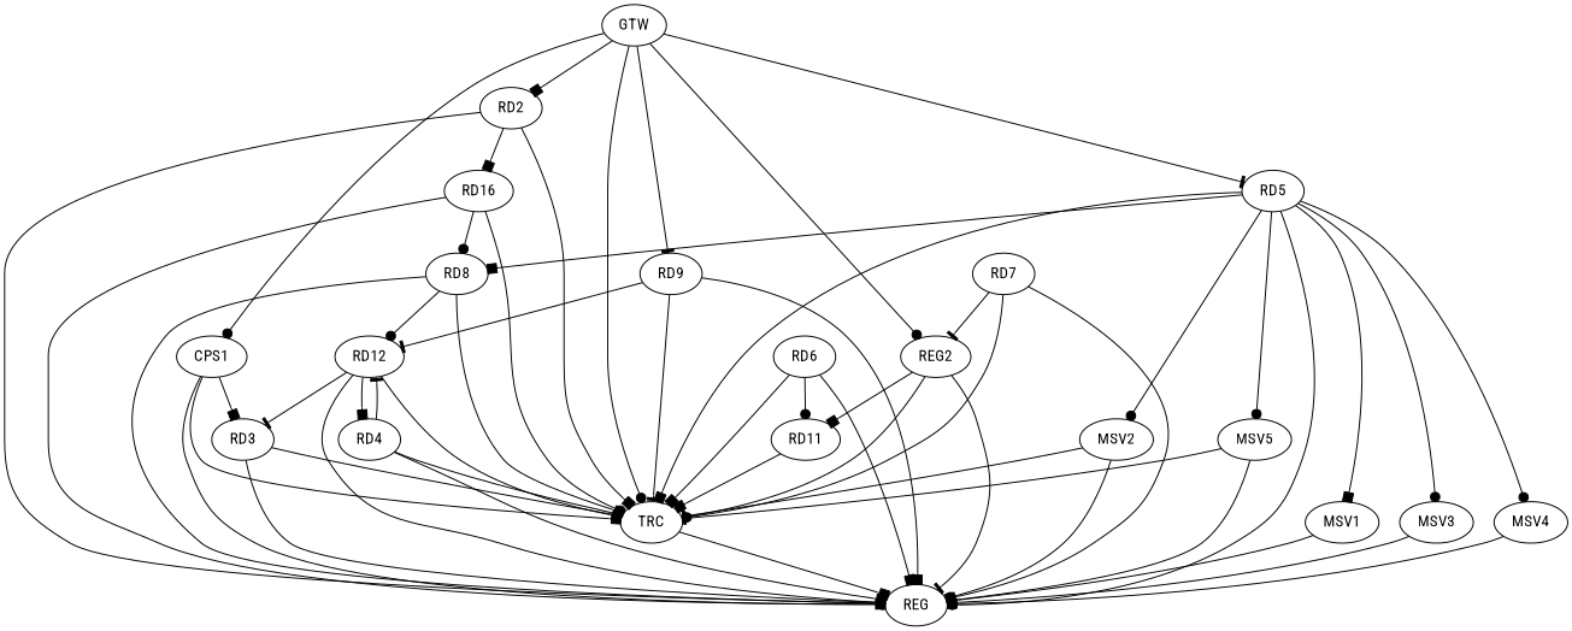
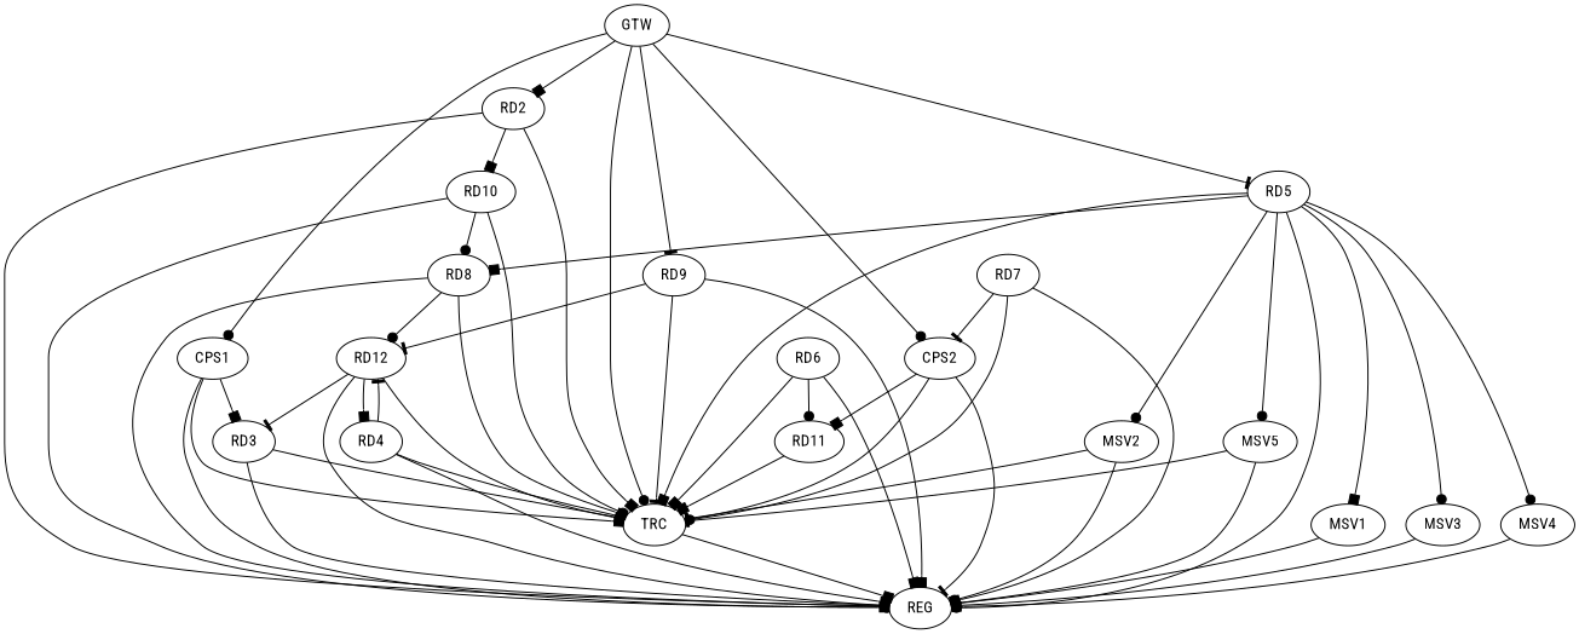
  strict digraph {
    fontname="Roboto Condensed"
    node [fontname="Roboto Condensed"]
    edge [arrowhead=box fontname="Roboto Condensed"]
    n1 [label=REG]
    n2 [label=TRC]
    n3 [label=RD2]
-   n4 [label=RD16]
+   n4 [label=RD10]
    n5 [label=RD8]
    n6 [label=RD3]
    n7 [label=RD4]
    n8 [label=RD12]
    n9 [label=RD5]
    n10 [label=MSV1]
    n11 [label=MSV2]
    n12 [label=MSV3]
    n13 [label=MSV4]
    n14 [label=MSV5]
    n15 [label=RD6]
    n16 [label=RD11]
    n17 [label=RD7]
-   n18 [label=REG2]
+   n18 [label=CPS2]
    n19 [label=RD9]
    n20 [label=CPS1]
    n21 [label=GTW]
    n2 -> n1
    n3 -> n1 [arrowhead=tee]
    n3 -> n2
    n3 -> n4
    n4 -> n1
    n4 -> n2 [arrowhead=dot]
    n4 -> n5 [arrowhead=dot]
    n5 -> n1 [arrowhead=tee]
    n5 -> n2
    n5 -> n8 [arrowhead=dot]
    n6 -> n1 [arrowhead=dot]
    n6 -> n2 [arrowhead=dot]
    n7 -> n1
    n7 -> n2 [arrowhead=dot]
    n7 -> n8 [arrowhead=tee]
    n8 -> n1 [arrowhead=tee]
    n8 -> n2
    n8 -> n6 [arrowhead=tee]
    n8 -> n7
    n9 -> n1 [arrowhead=dot]
    n9 -> n2
    n9 -> n5
    n9 -> n10
    n9 -> n11 [arrowhead=dot]
    n9 -> n12 [arrowhead=dot]
    n9 -> n13 [arrowhead=dot]
    n9 -> n14 [arrowhead=dot]
    n10 -> n1 [arrowhead=dot]
    n11 -> n1 [arrowhead=dot]
    n11 -> n2 [arrowhead=tee]
    n12 -> n1 [arrowhead=tee]
    n13 -> n1
    n14 -> n1 [arrowhead=dot]
    n14 -> n2 [arrowhead=tee]
    n15 -> n1
    n15 -> n2
    n15 -> n16 [arrowhead=dot]
    n16 -> n2
    n17 -> n1
    n17 -> n2 [arrowhead=dot]
    n17 -> n18 [arrowhead=tee]
    n18 -> n1 [arrowhead=tee]
    n18 -> n2 [arrowhead=tee]
    n18 -> n16
    n19 -> n1
    n19 -> n2 [arrowhead=tee]
    n19 -> n8 [arrowhead=tee]
    n20 -> n1
    n20 -> n2
    n20 -> n6
    n21 -> n2 [arrowhead=dot]
    n21 -> n3
    n21 -> n9 [arrowhead=tee]
    n21 -> n18 [arrowhead=dot]
    n21 -> n19 [arrowhead=tee]
    n21 -> n20 [arrowhead=dot]
  }
